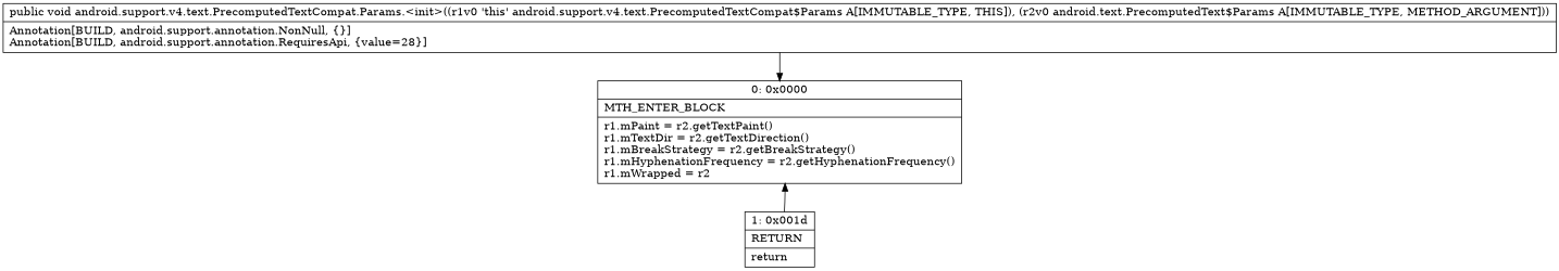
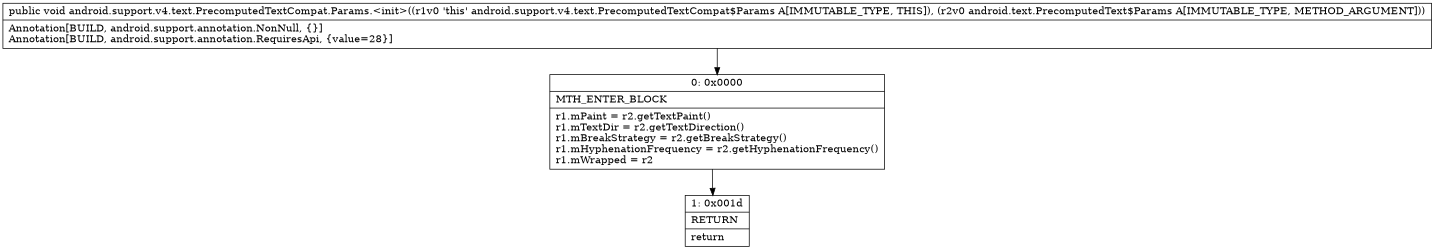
  digraph {
    node [shape=record]
    n1 [label="{0\:\ 0x0000|MTH_ENTER_BLOCK\l|r1.mPaint = r2.getTextPaint()\lr1.mTextDir = r2.getTextDirection()\lr1.mBreakStrategy = r2.getBreakStrategy()\lr1.mHyphenationFrequency = r2.getHyphenationFrequency()\lr1.mWrapped = r2\l}"]
    n2 [label="{1\:\ 0x001d|RETURN\l|return\l}"]
    n3 [label="{public void android.support.v4.text.PrecomputedTextCompat.Params.\<init\>((r1v0 'this' android.support.v4.text.PrecomputedTextCompat$Params A[IMMUTABLE_TYPE, THIS]), (r2v0 android.text.PrecomputedText$Params A[IMMUTABLE_TYPE, METHOD_ARGUMENT]))  | Annotation[BUILD, android.support.annotation.NonNull, \{\}]\lAnnotation[BUILD, android.support.annotation.RequiresApi, \{value=28\}]\l}"]
-   n2 -> n1
+   n1 -> n2
    n3 -> n1
  }
